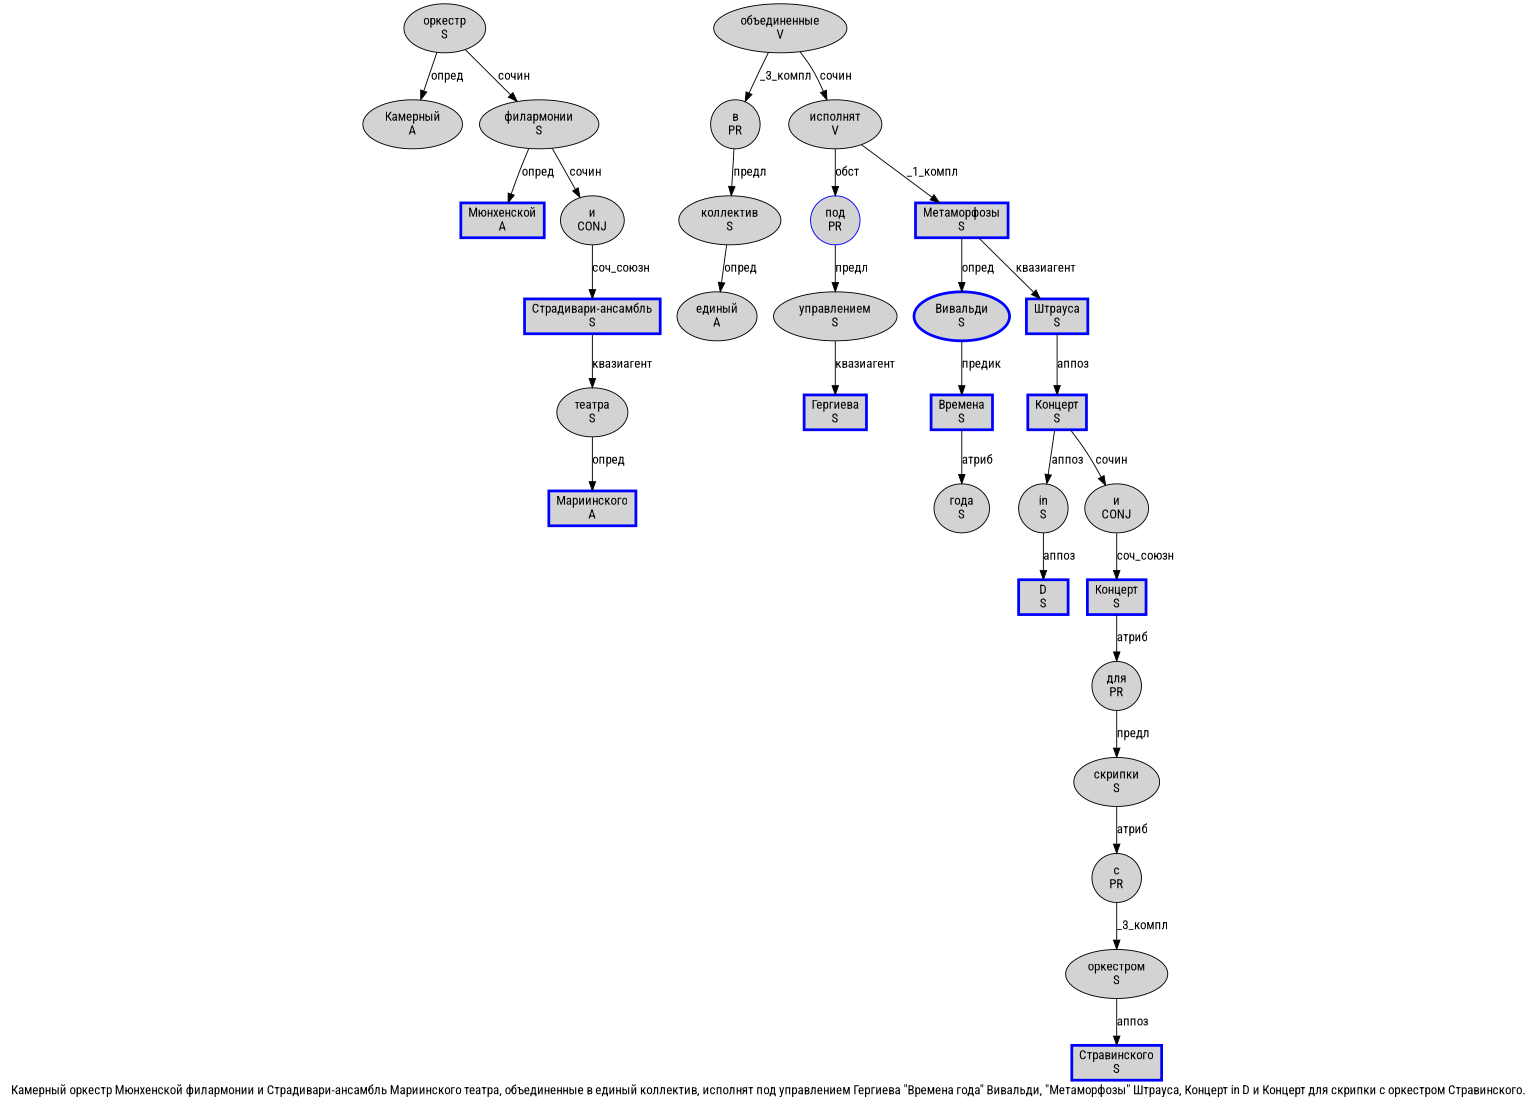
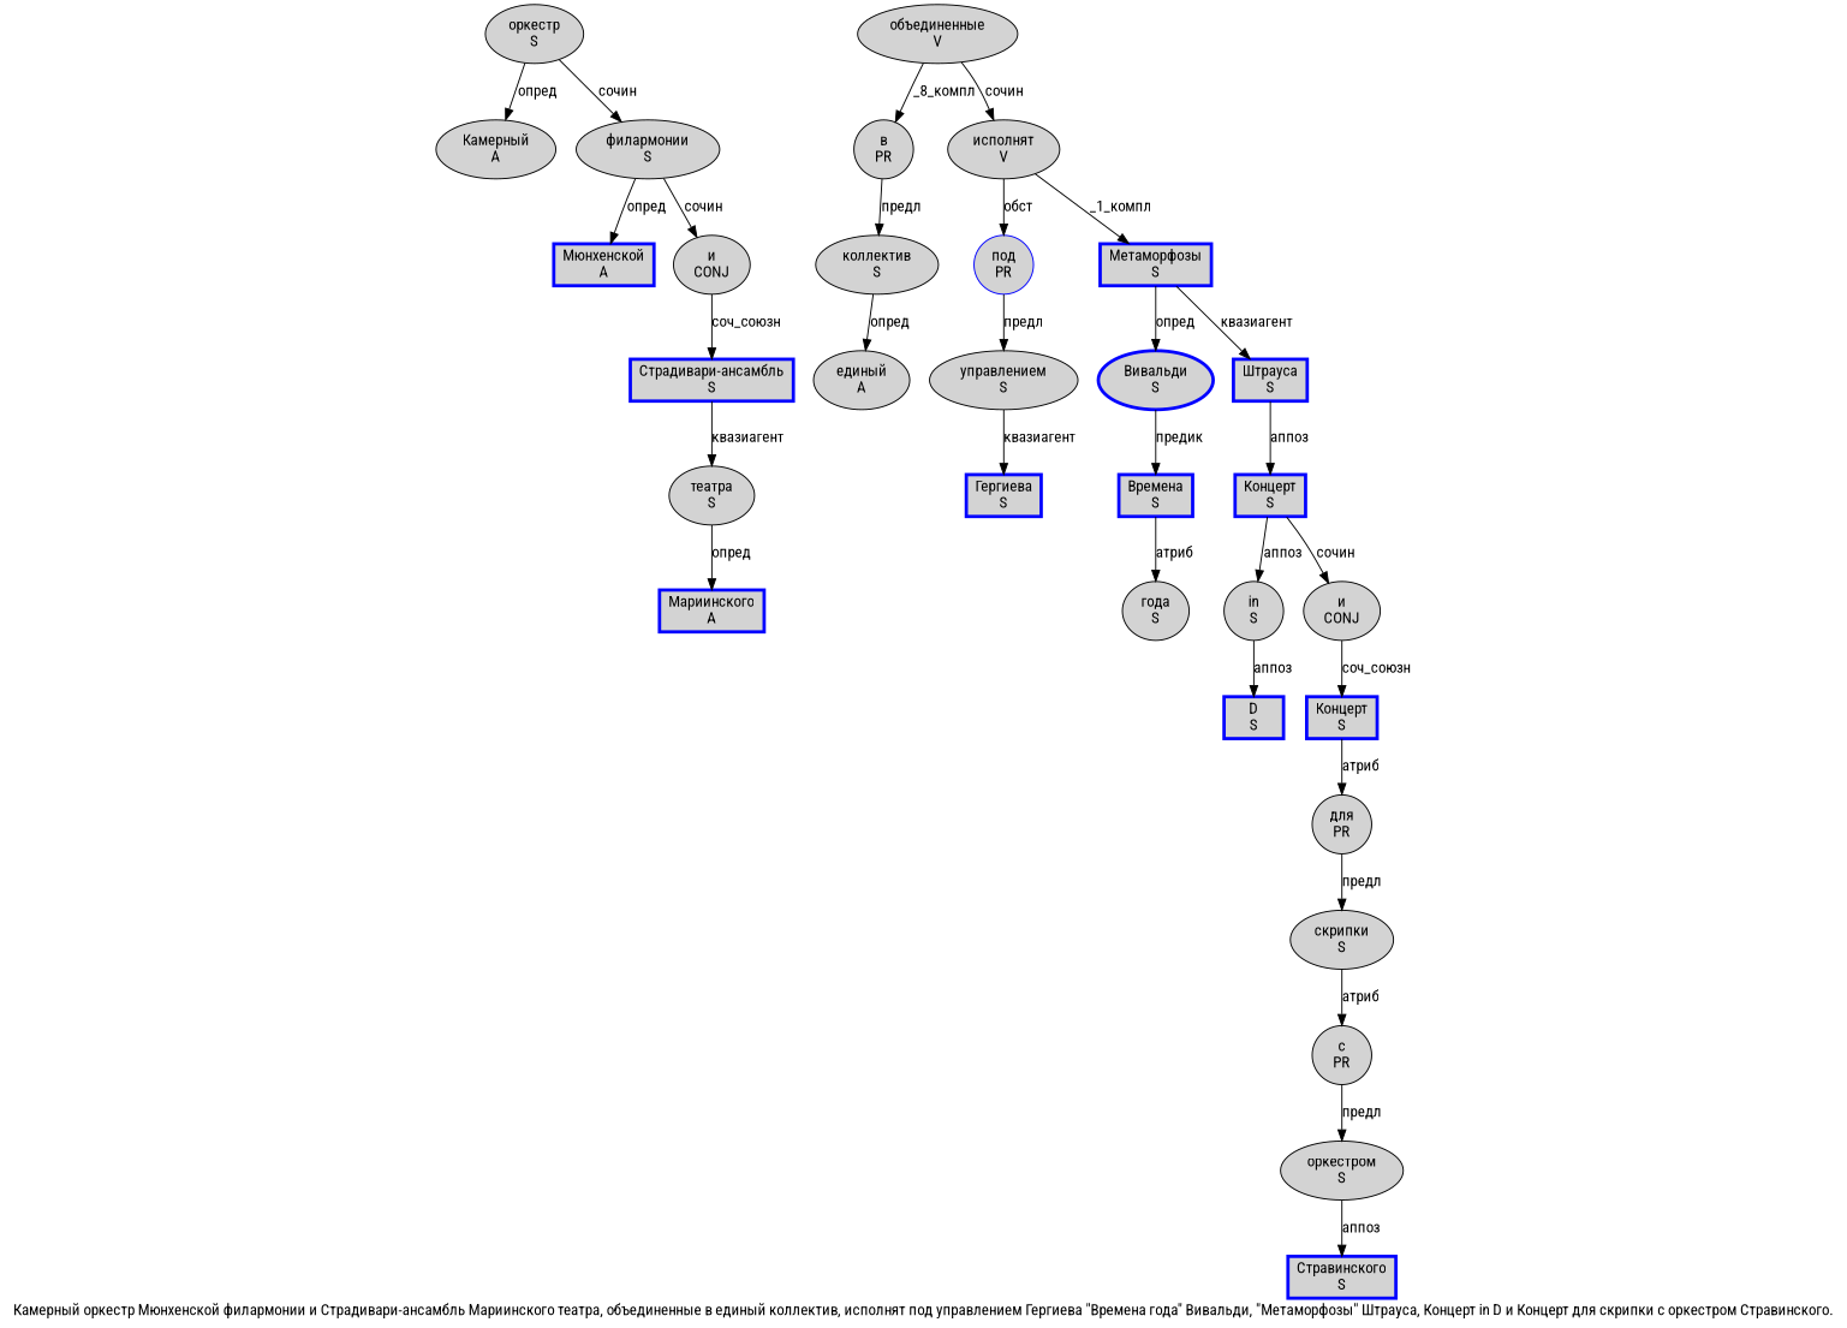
  digraph {
    fontname="Roboto Condensed"
    label="Камерный оркестр Мюнхенской филармонии и Страдивари-ансамбль Мариинского театра, объединенные в единый коллектив, исполнят под управлением Гергиева \"Времена года\" Вивальди, \"Метаморфозы\" Штрауса, Концерт in D и Концерт для скрипки с оркестром Стравинского."
    node [fillcolor=lightgray fontname="Roboto Condensed" penwidth=1 shape=ellipse style=filled]
    edge [fontname="Roboto Condensed"]
    n1 [label="Камерный\nA"]
    n2 [label="оркестр\nS"]
    n3 [label="филармонии\nS"]
    n4 [color=blue label="Мюнхенской\nA" penwidth=3 shape=box]
    n5 [label="и\nCONJ"]
    n6 [color=blue label="Страдивари-ансамбль\nS" penwidth=3 shape=box]
    n7 [label="театра\nS"]
    n8 [color=blue label="Мариинского\nA" penwidth=3 shape=box]
    n9 [label="объединенные\nV"]
    n10 [label="в\nPR"]
    n11 [label="исполнят\nV"]
    n12 [label="коллектив\nS"]
    n13 [color=blue label="под\nPR"]
    n14 [color=blue label="Метаморфозы\nS" penwidth=3 shape=box]
    n15 [label="единый\nA"]
    n16 [label="управлением\nS"]
    n17 [color=blue label="Вивальди\nS" penwidth=3]
    n18 [color=blue label="Штрауса\nS" penwidth=3 shape=box]
    n19 [color=blue label="Гергиева\nS" penwidth=3 shape=box]
    n20 [color=blue label="Времена\nS" penwidth=3 shape=box]
    n21 [label="года\nS"]
    n22 [color=blue label="Концерт\nS" penwidth=3 shape=box]
    n23 [label="in\nS"]
    n24 [label="и\nCONJ"]
    n25 [color=blue label="D\nS" penwidth=3 shape=box]
    n26 [color=blue label="Концерт\nS" penwidth=3 shape=box]
    n27 [label="для\nPR"]
    n28 [label="скрипки\nS"]
    n29 [label="с\nPR"]
    n30 [label="оркестром\nS"]
    n31 [color=blue label="Стравинского\nS" penwidth=3 shape=box]
    n2 -> n1 [label="опред"]
    n2 -> n3 [label="сочин"]
    n3 -> n4 [label="опред"]
    n3 -> n5 [label="сочин"]
    n5 -> n6 [label="соч_союзн"]
    n6 -> n7 [label="квазиагент"]
    n7 -> n8 [label="опред"]
-   n9 -> n10 [label="_3_компл"]
+   n9 -> n10 [label="_8_компл"]
    n9 -> n11 [label="сочин"]
    n10 -> n12 [label="предл"]
    n11 -> n13 [label="обст"]
    n11 -> n14 [label="_1_компл"]
    n12 -> n15 [label="опред"]
    n13 -> n16 [label="предл"]
    n14 -> n17 [label="опред"]
    n14 -> n18 [label="квазиагент"]
    n16 -> n19 [label="квазиагент"]
    n17 -> n20 [label="предик"]
    n18 -> n22 [label="аппоз"]
    n20 -> n21 [label="атриб"]
    n22 -> n23 [label="аппоз"]
    n22 -> n24 [label="сочин"]
    n23 -> n25 [label="аппоз"]
    n24 -> n26 [label="соч_союзн"]
    n26 -> n27 [label="атриб"]
    n27 -> n28 [label="предл"]
    n28 -> n29 [label="атриб"]
-   n29 -> n30 [label="_3_компл"]
+   n29 -> n30 [label="предл"]
    n30 -> n31 [label="аппоз"]
  }
